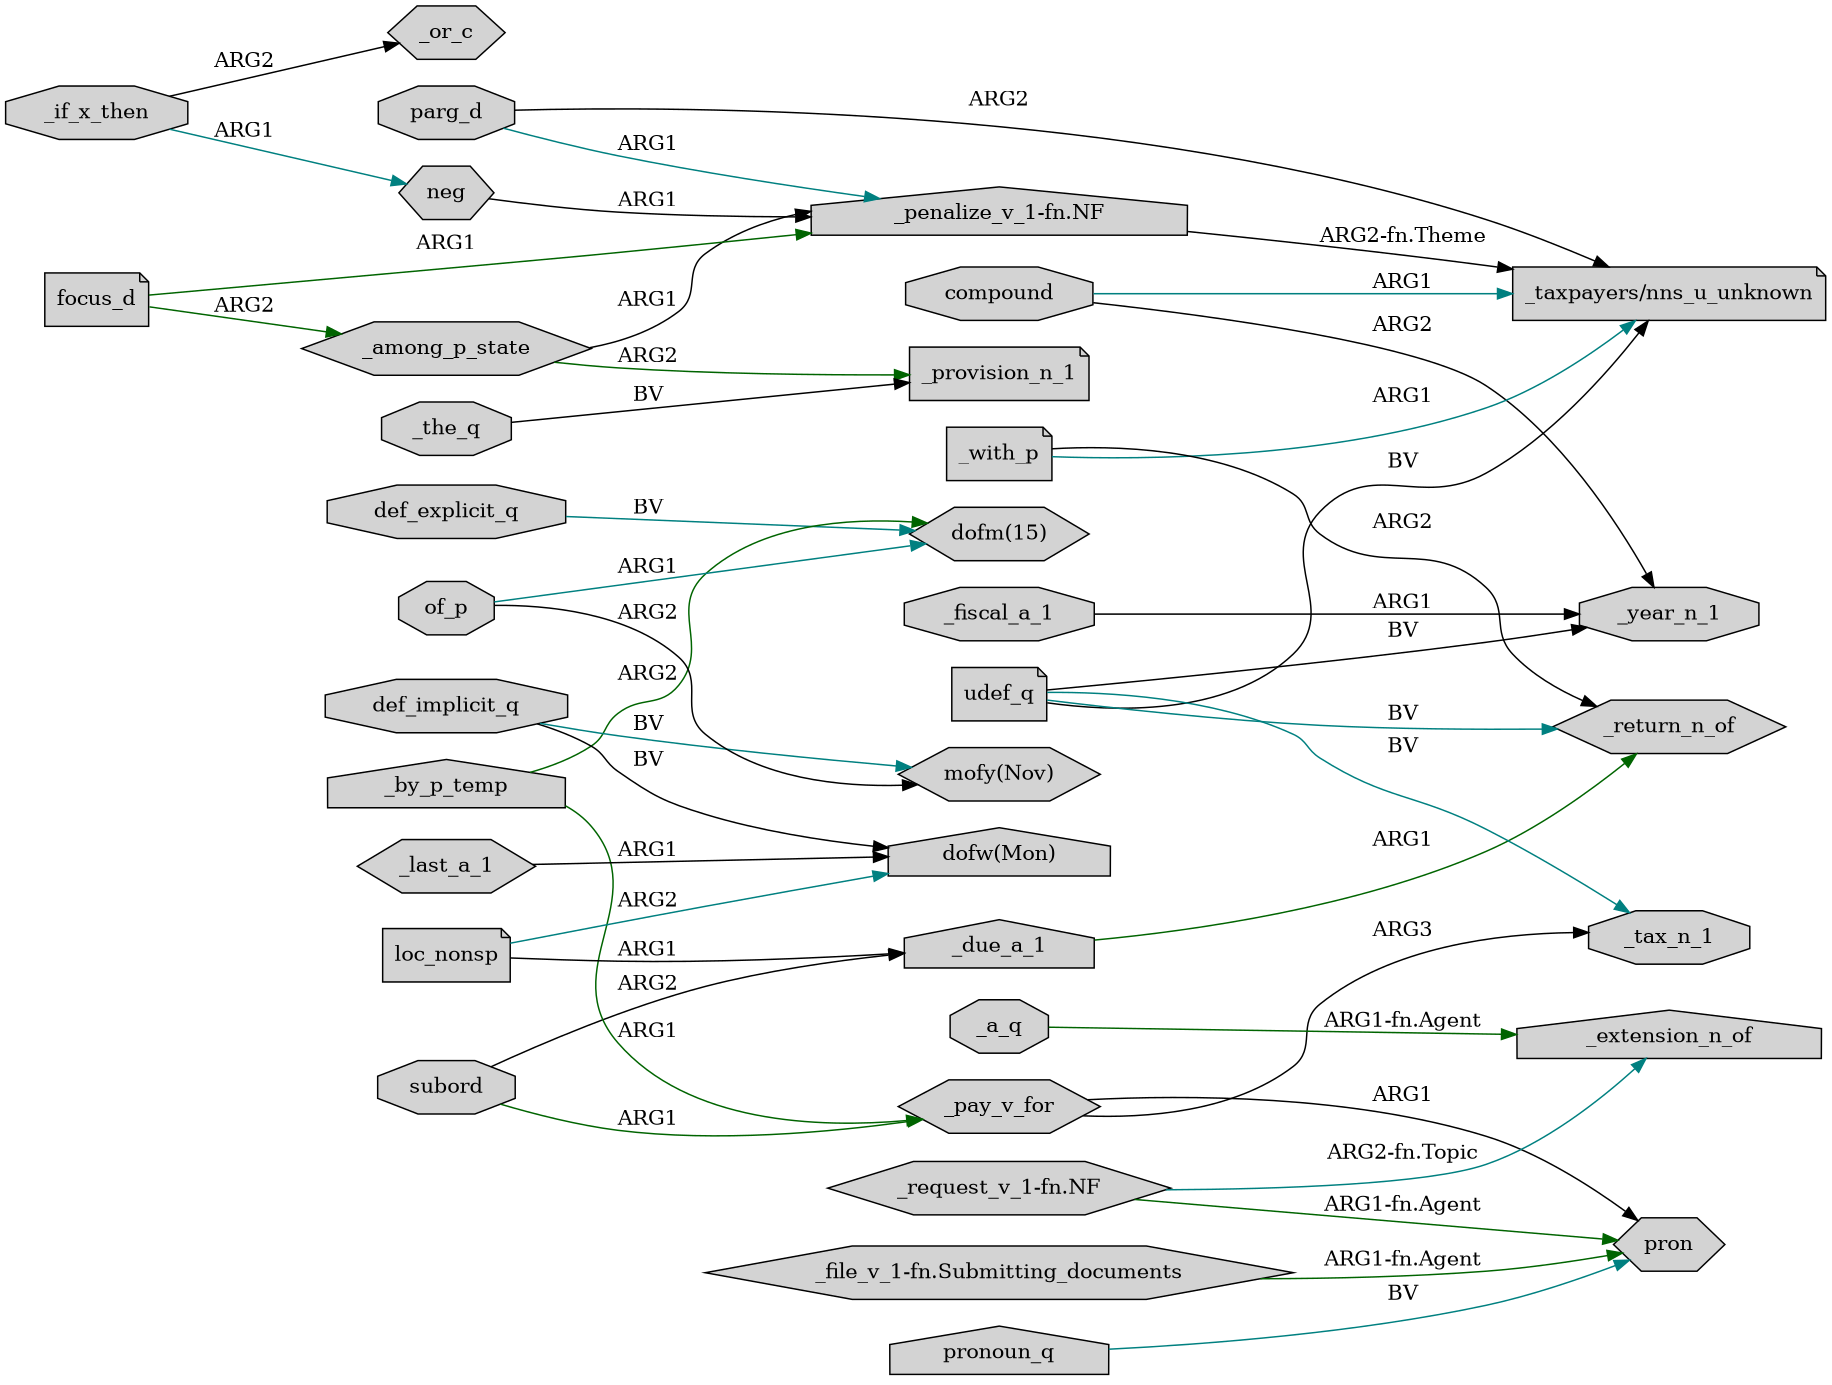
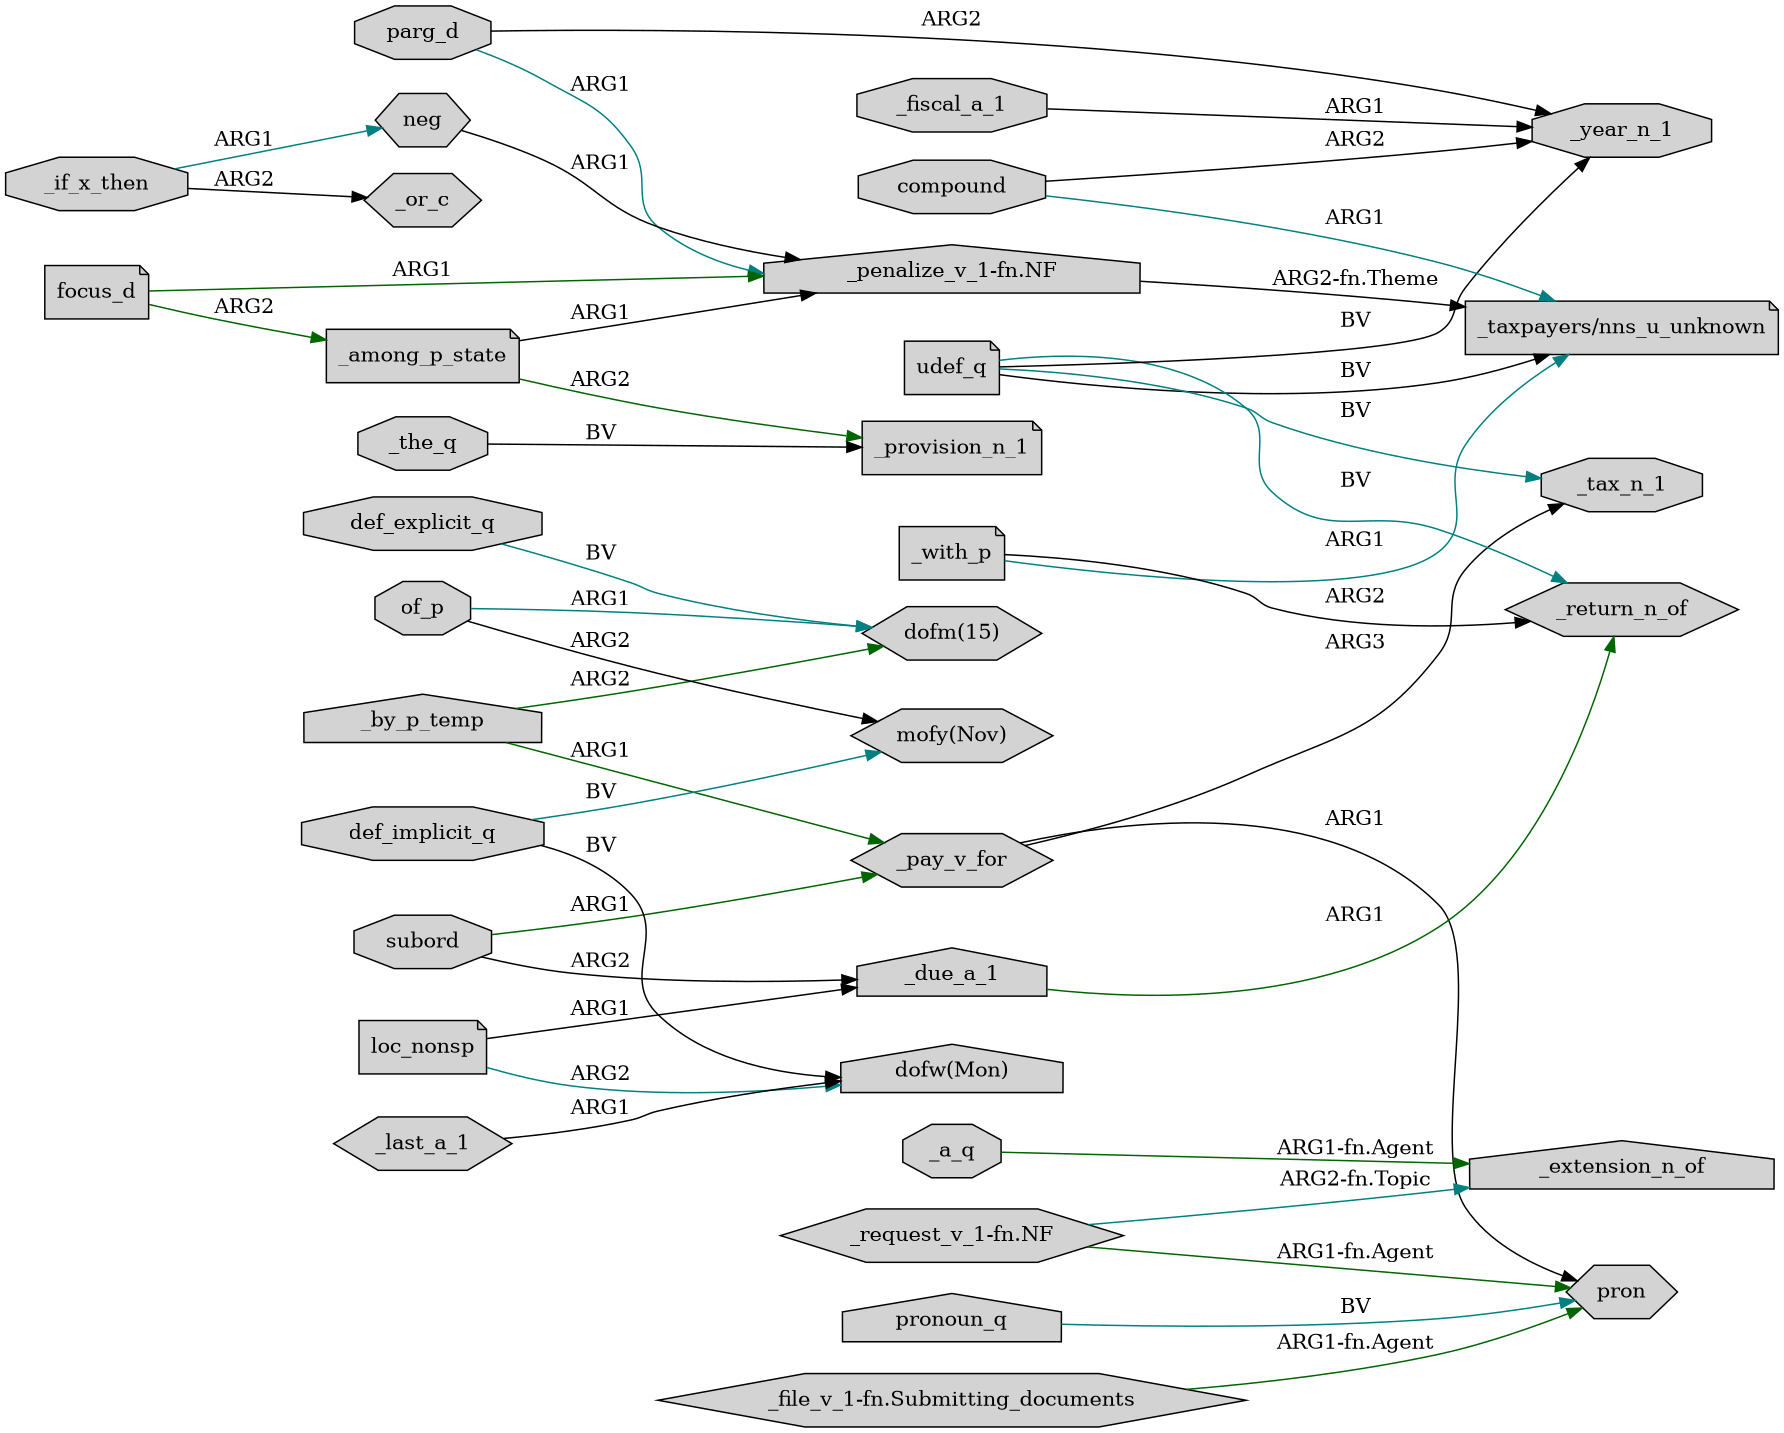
  digraph {
    rankdir=LR
    node [shape=octagon style=filled]
    edge [color=black]
    "dofm(15)" [shape=hexagon]
    def_explicit_q
    "_taxpayers/nns_u_unknown" [shape=note]
    parg_d
    "_penalize_v_1-fn.NF" [shape=house]
    neg [shape=hexagon]
    _if_x_then
    _or_c [shape=hexagon]
    _pay_v_for [shape=hexagon]
    subord
    _due_a_1 [shape=house]
    _tax_n_1
    pron [shape=hexagon]
    _return_n_of [shape=hexagon]
    udef_q [shape=note]
    _year_n_1
-   _among_p_state [shape=hexagon]
+   _among_p_state [shape=note]
    _provision_n_1 [shape=note]
    compound
    "_request_v_1-fn.NF" [shape=hexagon]
    _extension_n_of [shape=house]
    focus_d [shape=note]
    _by_p_temp [shape=house]
    loc_nonsp [shape=note]
    "dofw(Mon)" [shape=house]
    pronoun_q [shape=house]
    _a_q
    def_implicit_q
    "mofy(Nov)" [shape=hexagon]
    _with_p [shape=note]
    "_file_v_1-fn.Submitting_documents" [shape=hexagon]
    _the_q
    _last_a_1 [shape=hexagon]
    of_p
    _fiscal_a_1
    def_explicit_q -> "dofm(15)" [color=teal label=BV]
-   parg_d -> "_taxpayers/nns_u_unknown" [label=ARG2]
+   parg_d -> _year_n_1 [label=ARG2]
    parg_d -> "_penalize_v_1-fn.NF" [color=teal label=ARG1]
    "_penalize_v_1-fn.NF" -> "_taxpayers/nns_u_unknown" [label="ARG2-fn.Theme"]
    neg -> "_penalize_v_1-fn.NF" [label=ARG1]
    _if_x_then -> neg [color=teal label=ARG1]
    _if_x_then -> _or_c [label=ARG2]
    _pay_v_for -> _tax_n_1 [label=ARG3]
    _pay_v_for -> pron [label=ARG1]
    subord -> _pay_v_for [color=darkgreen label=ARG1]
    subord -> _due_a_1 [label=ARG2]
    _due_a_1 -> _return_n_of [color=darkgreen label=ARG1]
    udef_q -> "_taxpayers/nns_u_unknown" [label=BV]
    udef_q -> _tax_n_1 [color=teal label=BV]
    udef_q -> _return_n_of [color=teal label=BV]
    udef_q -> _year_n_1 [label=BV]
    _among_p_state -> "_penalize_v_1-fn.NF" [label=ARG1]
    _among_p_state -> _provision_n_1 [color=darkgreen label=ARG2]
    compound -> "_taxpayers/nns_u_unknown" [color=teal label=ARG1]
    compound -> _year_n_1 [label=ARG2]
    "_request_v_1-fn.NF" -> pron [color=darkgreen label="ARG1-fn.Agent"]
    "_request_v_1-fn.NF" -> _extension_n_of [color=teal label="ARG2-fn.Topic"]
    focus_d -> "_penalize_v_1-fn.NF" [color=darkgreen label=ARG1]
    focus_d -> _among_p_state [color=darkgreen label=ARG2]
    _by_p_temp -> "dofm(15)" [color=darkgreen label=ARG2]
    _by_p_temp -> _pay_v_for [color=darkgreen label=ARG1]
    loc_nonsp -> _due_a_1 [label=ARG1]
    loc_nonsp -> "dofw(Mon)" [color=teal label=ARG2]
    pronoun_q -> pron [color=teal label=BV]
    _a_q -> _extension_n_of [color=darkgreen label="ARG1-fn.Agent"]
    def_implicit_q -> "dofw(Mon)" [label=BV]
    def_implicit_q -> "mofy(Nov)" [color=teal label=BV]
    _with_p -> "_taxpayers/nns_u_unknown" [color=teal label=ARG1]
    _with_p -> _return_n_of [label=ARG2]
    "_file_v_1-fn.Submitting_documents" -> pron [color=darkgreen label="ARG1-fn.Agent"]
    _the_q -> _provision_n_1 [label=BV]
    _last_a_1 -> "dofw(Mon)" [label=ARG1]
    of_p -> "dofm(15)" [color=teal label=ARG1]
    of_p -> "mofy(Nov)" [label=ARG2]
    _fiscal_a_1 -> _year_n_1 [label=ARG1]
  }
